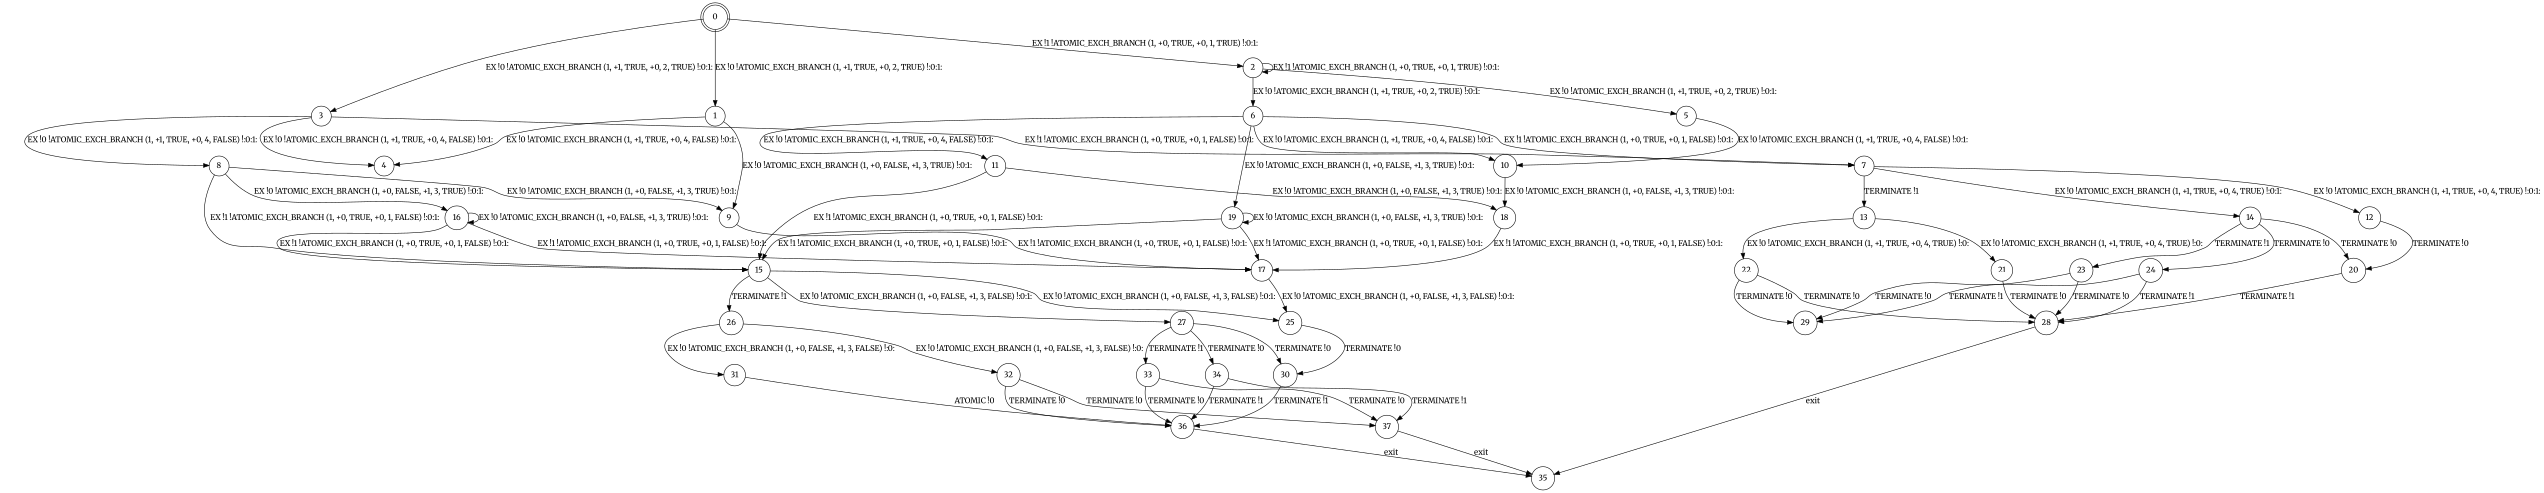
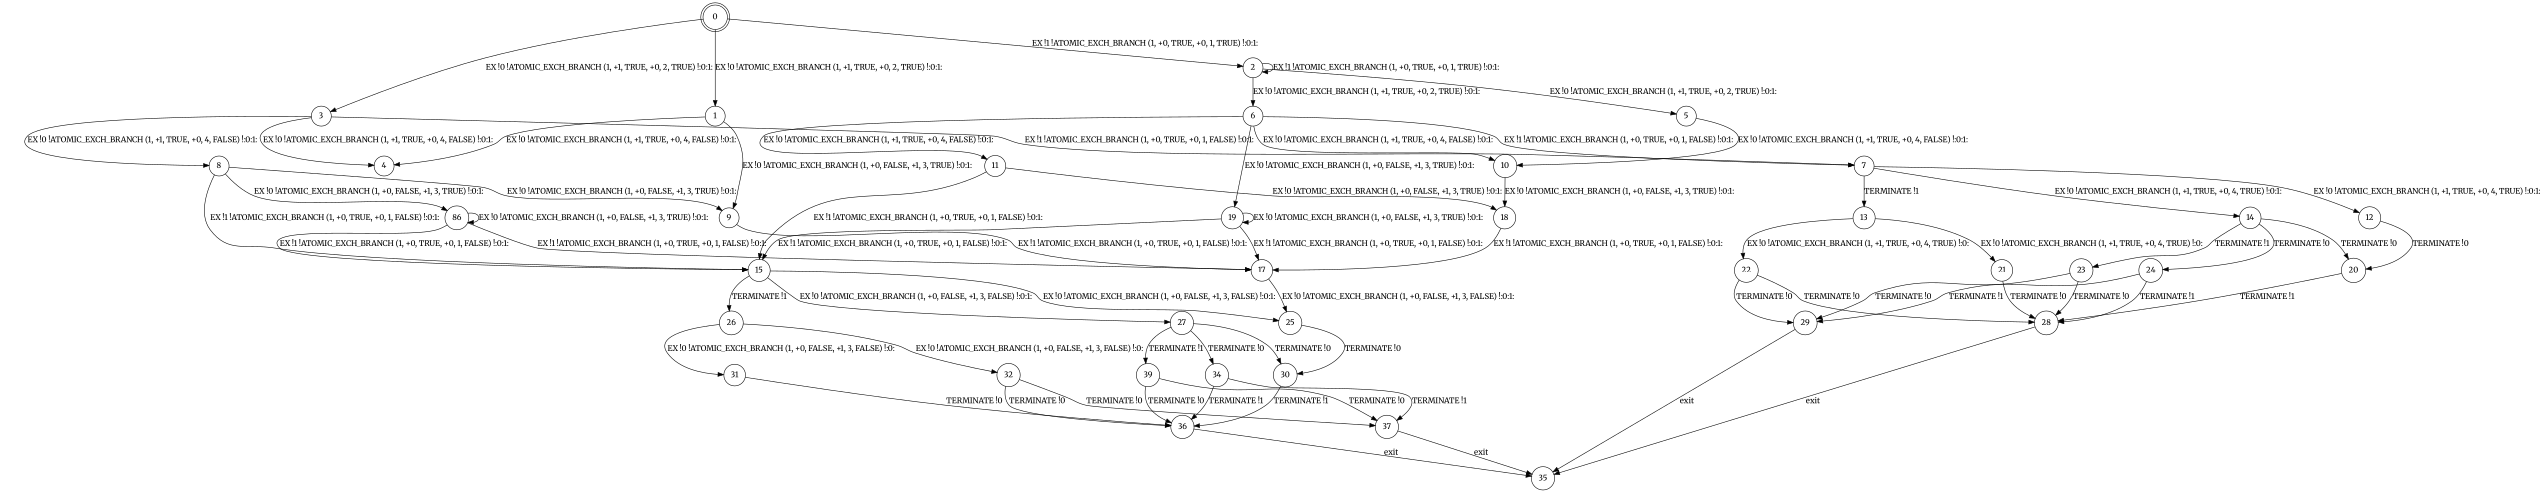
  digraph {
    fontname=Merriweather
    node [fontname=Merriweather shape=circle]
    edge [fontname=Merriweather]
    0 [peripheries=2]
    1
    2
    3
    4
    9
    5
    6
    7
    8
    10
    11
    19
    12
    13
    14
    15
-   16
+   16 [label=86]
    17
    18
    20
    21
    22
    23
    24
    25
    26
    27
    28
    29
    30
    31
    32
-   33
+   33 [label=39]
    34
    35
    36
    37
    0 -> 1 [label="EX !0 !ATOMIC_EXCH_BRANCH (1, +1, TRUE, +0, 2, TRUE) !:0:1:"]
    0 -> 2 [label="EX !1 !ATOMIC_EXCH_BRANCH (1, +0, TRUE, +0, 1, TRUE) !:0:1:"]
    0 -> 3 [label="EX !0 !ATOMIC_EXCH_BRANCH (1, +1, TRUE, +0, 2, TRUE) !:0:1:"]
    1 -> 4 [label="EX !0 !ATOMIC_EXCH_BRANCH (1, +1, TRUE, +0, 4, FALSE) !:0:1:"]
    1 -> 9 [label="EX !0 !ATOMIC_EXCH_BRANCH (1, +0, FALSE, +1, 3, TRUE) !:0:1:"]
    2 -> 2 [label="EX !1 !ATOMIC_EXCH_BRANCH (1, +0, TRUE, +0, 1, TRUE) !:0:1:"]
    2 -> 5 [label="EX !0 !ATOMIC_EXCH_BRANCH (1, +1, TRUE, +0, 2, TRUE) !:0:1:"]
    2 -> 6 [label="EX !0 !ATOMIC_EXCH_BRANCH (1, +1, TRUE, +0, 2, TRUE) !:0:1:"]
    3 -> 4 [label="EX !0 !ATOMIC_EXCH_BRANCH (1, +1, TRUE, +0, 4, FALSE) !:0:1:"]
    3 -> 7 [label="EX !1 !ATOMIC_EXCH_BRANCH (1, +0, TRUE, +0, 1, FALSE) !:0:1:"]
    3 -> 8 [label="EX !0 !ATOMIC_EXCH_BRANCH (1, +1, TRUE, +0, 4, FALSE) !:0:1:"]
    9 -> 17 [label="EX !1 !ATOMIC_EXCH_BRANCH (1, +0, TRUE, +0, 1, FALSE) !:0:1:"]
    5 -> 10 [label="EX !0 !ATOMIC_EXCH_BRANCH (1, +1, TRUE, +0, 4, FALSE) !:0:1:"]
    6 -> 7 [label="EX !1 !ATOMIC_EXCH_BRANCH (1, +0, TRUE, +0, 1, FALSE) !:0:1:"]
    6 -> 10 [label="EX !0 !ATOMIC_EXCH_BRANCH (1, +1, TRUE, +0, 4, FALSE) !:0:1:"]
    6 -> 11 [label="EX !0 !ATOMIC_EXCH_BRANCH (1, +1, TRUE, +0, 4, FALSE) !:0:1:"]
    6 -> 19 [label="EX !0 !ATOMIC_EXCH_BRANCH (1, +0, FALSE, +1, 3, TRUE) !:0:1:"]
    7 -> 12 [label="EX !0 !ATOMIC_EXCH_BRANCH (1, +1, TRUE, +0, 4, TRUE) !:0:1:"]
    7 -> 13 [label="TERMINATE !1"]
    7 -> 14 [label="EX !0 !ATOMIC_EXCH_BRANCH (1, +1, TRUE, +0, 4, TRUE) !:0:1:"]
    8 -> 9 [label="EX !0 !ATOMIC_EXCH_BRANCH (1, +0, FALSE, +1, 3, TRUE) !:0:1:"]
    8 -> 15 [label="EX !1 !ATOMIC_EXCH_BRANCH (1, +0, TRUE, +0, 1, FALSE) !:0:1:"]
    8 -> 16 [label="EX !0 !ATOMIC_EXCH_BRANCH (1, +0, FALSE, +1, 3, TRUE) !:0:1:"]
    10 -> 18 [label="EX !0 !ATOMIC_EXCH_BRANCH (1, +0, FALSE, +1, 3, TRUE) !:0:1:"]
    11 -> 15 [label="EX !1 !ATOMIC_EXCH_BRANCH (1, +0, TRUE, +0, 1, FALSE) !:0:1:"]
    11 -> 18 [label="EX !0 !ATOMIC_EXCH_BRANCH (1, +0, FALSE, +1, 3, TRUE) !:0:1:"]
    19 -> 19 [label="EX !0 !ATOMIC_EXCH_BRANCH (1, +0, FALSE, +1, 3, TRUE) !:0:1:"]
    19 -> 15 [label="EX !1 !ATOMIC_EXCH_BRANCH (1, +0, TRUE, +0, 1, FALSE) !:0:1:"]
    19 -> 17 [label="EX !1 !ATOMIC_EXCH_BRANCH (1, +0, TRUE, +0, 1, FALSE) !:0:1:"]
    12 -> 20 [label="TERMINATE !0"]
    13 -> 21 [label="EX !0 !ATOMIC_EXCH_BRANCH (1, +1, TRUE, +0, 4, TRUE) !:0:"]
    13 -> 22 [label="EX !0 !ATOMIC_EXCH_BRANCH (1, +1, TRUE, +0, 4, TRUE) !:0:"]
    14 -> 20 [label="TERMINATE !0"]
    14 -> 23 [label="TERMINATE !1"]
    14 -> 24 [label="TERMINATE !0"]
    15 -> 25 [label="EX !0 !ATOMIC_EXCH_BRANCH (1, +0, FALSE, +1, 3, FALSE) !:0:1:"]
    15 -> 26 [label="TERMINATE !1"]
    15 -> 27 [label="EX !0 !ATOMIC_EXCH_BRANCH (1, +0, FALSE, +1, 3, FALSE) !:0:1:"]
    16 -> 15 [label="EX !1 !ATOMIC_EXCH_BRANCH (1, +0, TRUE, +0, 1, FALSE) !:0:1:"]
    16 -> 16 [label="EX !0 !ATOMIC_EXCH_BRANCH (1, +0, FALSE, +1, 3, TRUE) !:0:1:"]
    16 -> 17 [label="EX !1 !ATOMIC_EXCH_BRANCH (1, +0, TRUE, +0, 1, FALSE) !:0:1:"]
    17 -> 25 [label="EX !0 !ATOMIC_EXCH_BRANCH (1, +0, FALSE, +1, 3, FALSE) !:0:1:"]
    18 -> 17 [label="EX !1 !ATOMIC_EXCH_BRANCH (1, +0, TRUE, +0, 1, FALSE) !:0:1:"]
    20 -> 28 [label="TERMINATE !1"]
    21 -> 28 [label="TERMINATE !0"]
    22 -> 28 [label="TERMINATE !0"]
    22 -> 29 [label="TERMINATE !0"]
    23 -> 28 [label="TERMINATE !0"]
    23 -> 29 [label="TERMINATE !0"]
    24 -> 28 [label="TERMINATE !1"]
    24 -> 29 [label="TERMINATE !1"]
    25 -> 30 [label="TERMINATE !0"]
    26 -> 31 [label="EX !0 !ATOMIC_EXCH_BRANCH (1, +0, FALSE, +1, 3, FALSE) !:0:"]
    26 -> 32 [label="EX !0 !ATOMIC_EXCH_BRANCH (1, +0, FALSE, +1, 3, FALSE) !:0:"]
    27 -> 30 [label="TERMINATE !0"]
    27 -> 33 [label="TERMINATE !1"]
    27 -> 34 [label="TERMINATE !0"]
    28 -> 35 [label=exit]
+   29 -> 35 [label=exit]
    30 -> 36 [label="TERMINATE !1"]
-   31 -> 36 [label="ATOMIC !0"]
+   31 -> 36 [label="TERMINATE !0"]
    32 -> 36 [label="TERMINATE !0"]
    32 -> 37 [label="TERMINATE !0"]
    33 -> 36 [label="TERMINATE !0"]
    33 -> 37 [label="TERMINATE !0"]
    34 -> 36 [label="TERMINATE !1"]
    34 -> 37 [label="TERMINATE !1"]
    36 -> 35 [label=exit]
    37 -> 35 [label=exit]
  }
